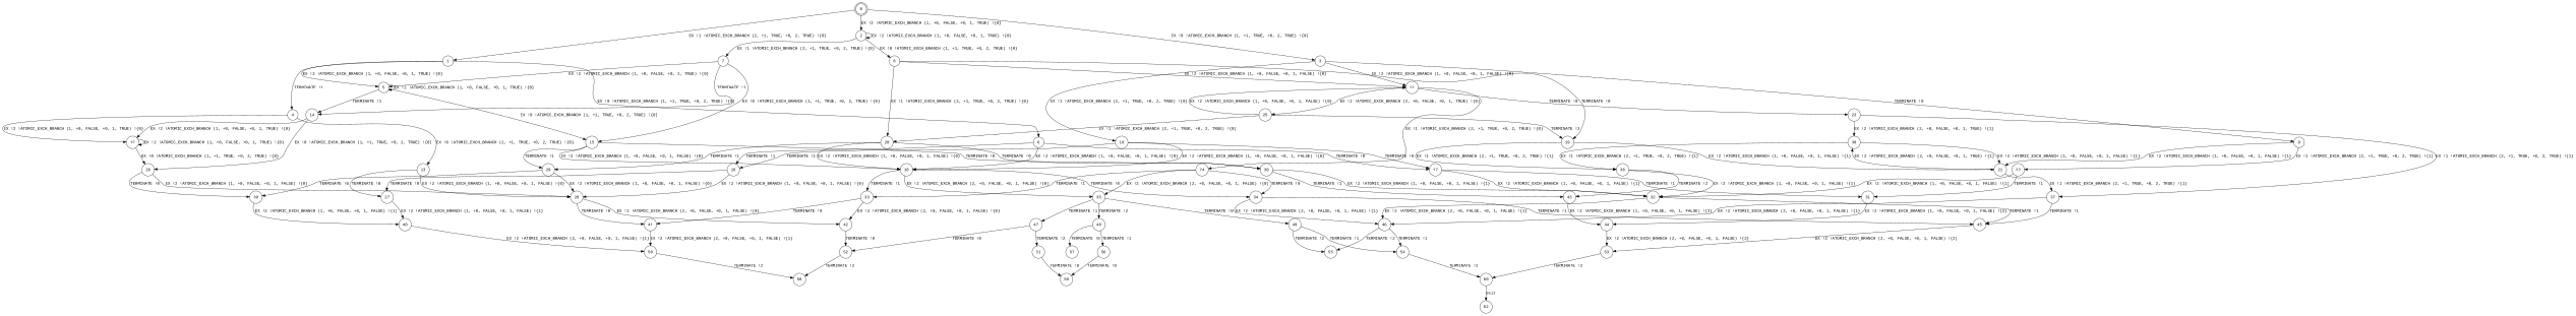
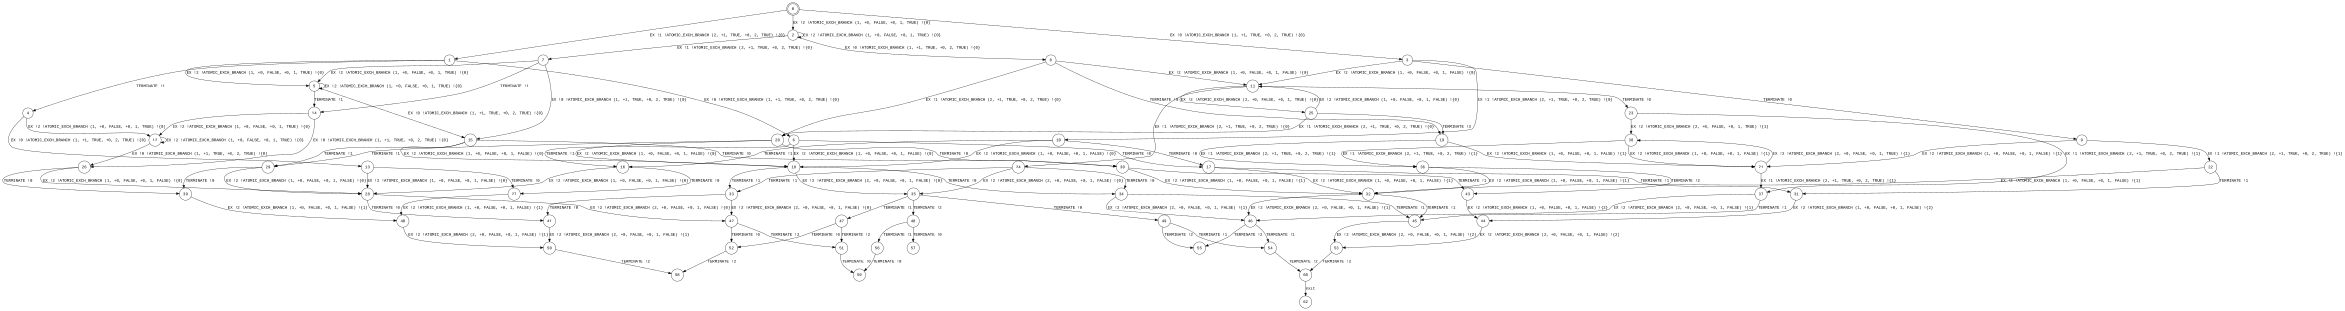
  digraph {
    fontname="Liberation Mono"
    node [fontname="Liberation Mono" shape=circle]
    edge [fontname="Liberation Mono"]
    0 [peripheries=2]
    1
    2
    3
    4
    5
    6
    7
    8
    9
    10
    11
    12
    13
    14
    15
    16
    17
    18
    19
    20
    21
    22
    23
    24
    25
    26
    27
    28
    29
    30
    31
    32
    33
    34
    35
    36
    37
    38
    39
    40
    41
    42
    43
    44
    45
    46
    47
    48
    49
    50
    51
    52
    53
    54
    55
    56
    57
    58
    59
    60
    62
    0 -> 1 [label="EX !1 !ATOMIC_EXCH_BRANCH (2, +1, TRUE, +0, 2, TRUE) !{0}"]
    0 -> 2 [label="EX !2 !ATOMIC_EXCH_BRANCH (1, +0, FALSE, +0, 1, TRUE) !{0}"]
    0 -> 3 [label="EX !0 !ATOMIC_EXCH_BRANCH (1, +1, TRUE, +0, 2, TRUE) !{0}"]
    1 -> 4 [label="TERMINATE !1"]
    1 -> 5 [label="EX !2 !ATOMIC_EXCH_BRANCH (1, +0, FALSE, +0, 1, TRUE) !{0}"]
    1 -> 6 [label="EX !0 !ATOMIC_EXCH_BRANCH (1, +1, TRUE, +0, 2, TRUE) !{0}"]
    2 -> 2 [label="EX !2 !ATOMIC_EXCH_BRANCH (1, +0, FALSE, +0, 1, TRUE) !{0}"]
    2 -> 7 [label="EX !1 !ATOMIC_EXCH_BRANCH (2, +1, TRUE, +0, 2, TRUE) !{0}"]
    2 -> 8 [label="EX !0 !ATOMIC_EXCH_BRANCH (1, +1, TRUE, +0, 2, TRUE) !{0}"]
    3 -> 9 [label="TERMINATE !0"]
    3 -> 10 [label="EX !1 !ATOMIC_EXCH_BRANCH (2, +1, TRUE, +0, 2, TRUE) !{0}"]
    3 -> 11 [label="EX !2 !ATOMIC_EXCH_BRANCH (1, +0, FALSE, +0, 1, FALSE) !{0}"]
    4 -> 12 [label="EX !2 !ATOMIC_EXCH_BRANCH (1, +0, FALSE, +0, 1, TRUE) !{0}"]
    4 -> 13 [label="EX !0 !ATOMIC_EXCH_BRANCH (1, +1, TRUE, +0, 2, TRUE) !{0}"]
    5 -> 5 [label="EX !2 !ATOMIC_EXCH_BRANCH (1, +0, FALSE, +0, 1, TRUE) !{0}"]
    5 -> 14 [label="TERMINATE !1"]
    5 -> 15 [label="EX !0 !ATOMIC_EXCH_BRANCH (1, +1, TRUE, +0, 2, TRUE) !{0}"]
    6 -> 16 [label="TERMINATE !1"]
    6 -> 17 [label="TERMINATE !0"]
    6 -> 18 [label="EX !2 !ATOMIC_EXCH_BRANCH (1, +0, FALSE, +0, 1, FALSE) !{0}"]
    7 -> 5 [label="EX !2 !ATOMIC_EXCH_BRANCH (1, +0, FALSE, +0, 1, TRUE) !{0}"]
    7 -> 14 [label="TERMINATE !1"]
    7 -> 15 [label="EX !0 !ATOMIC_EXCH_BRANCH (1, +1, TRUE, +0, 2, TRUE) !{0}"]
    8 -> 11 [label="EX !2 !ATOMIC_EXCH_BRANCH (1, +0, FALSE, +0, 1, FALSE) !{0}"]
    8 -> 19 [label="TERMINATE !0"]
    8 -> 20 [label="EX !1 !ATOMIC_EXCH_BRANCH (2, +1, TRUE, +0, 2, TRUE) !{0}"]
    9 -> 21 [label="EX !2 !ATOMIC_EXCH_BRANCH (1, +0, FALSE, +0, 1, FALSE) !{1}"]
    9 -> 22 [label="EX !1 !ATOMIC_EXCH_BRANCH (2, +1, TRUE, +0, 2, TRUE) !{1}"]
    10 -> 16 [label="TERMINATE !1"]
    10 -> 17 [label="TERMINATE !0"]
    10 -> 18 [label="EX !2 !ATOMIC_EXCH_BRANCH (1, +0, FALSE, +0, 1, FALSE) !{0}"]
    11 -> 23 [label="TERMINATE !0"]
    11 -> 24 [label="EX !1 !ATOMIC_EXCH_BRANCH (2, +1, TRUE, +0, 2, TRUE) !{0}"]
    11 -> 25 [label="EX !2 !ATOMIC_EXCH_BRANCH (2, +0, FALSE, +0, 1, TRUE) !{0}"]
    12 -> 12 [label="EX !2 !ATOMIC_EXCH_BRANCH (1, +0, FALSE, +0, 1, TRUE) !{0}"]
    12 -> 26 [label="EX !0 !ATOMIC_EXCH_BRANCH (1, +1, TRUE, +0, 2, TRUE) !{0}"]
    13 -> 27 [label="TERMINATE !0"]
    13 -> 28 [label="EX !2 !ATOMIC_EXCH_BRANCH (1, +0, FALSE, +0, 1, FALSE) !{0}"]
    14 -> 12 [label="EX !2 !ATOMIC_EXCH_BRANCH (1, +0, FALSE, +0, 1, TRUE) !{0}"]
    14 -> 26 [label="EX !0 !ATOMIC_EXCH_BRANCH (1, +1, TRUE, +0, 2, TRUE) !{0}"]
    15 -> 18 [label="EX !2 !ATOMIC_EXCH_BRANCH (1, +0, FALSE, +0, 1, FALSE) !{0}"]
    15 -> 29 [label="TERMINATE !1"]
    15 -> 30 [label="TERMINATE !0"]
    16 -> 27 [label="TERMINATE !0"]
    16 -> 28 [label="EX !2 !ATOMIC_EXCH_BRANCH (1, +0, FALSE, +0, 1, FALSE) !{0}"]
    17 -> 31 [label="TERMINATE !1"]
    17 -> 32 [label="EX !2 !ATOMIC_EXCH_BRANCH (1, +0, FALSE, +0, 1, FALSE) !{1}"]
    18 -> 33 [label="TERMINATE !1"]
    18 -> 34 [label="TERMINATE !0"]
    18 -> 35 [label="EX !2 !ATOMIC_EXCH_BRANCH (2, +0, FALSE, +0, 1, FALSE) !{0}"]
    19 -> 21 [label="EX !2 !ATOMIC_EXCH_BRANCH (1, +0, FALSE, +0, 1, FALSE) !{1}"]
    19 -> 36 [label="EX !1 !ATOMIC_EXCH_BRANCH (2, +1, TRUE, +0, 2, TRUE) !{1}"]
    20 -> 18 [label="EX !2 !ATOMIC_EXCH_BRANCH (1, +0, FALSE, +0, 1, FALSE) !{0}"]
    20 -> 29 [label="TERMINATE !1"]
    20 -> 30 [label="TERMINATE !0"]
    21 -> 37 [label="EX !1 !ATOMIC_EXCH_BRANCH (2, +1, TRUE, +0, 2, TRUE) !{1}"]
    21 -> 38 [label="EX !2 !ATOMIC_EXCH_BRANCH (2, +0, FALSE, +0, 1, TRUE) !{1}"]
    22 -> 31 [label="TERMINATE !1"]
    22 -> 32 [label="EX !2 !ATOMIC_EXCH_BRANCH (1, +0, FALSE, +0, 1, FALSE) !{1}"]
    23 -> 37 [label="EX !1 !ATOMIC_EXCH_BRANCH (2, +1, TRUE, +0, 2, TRUE) !{1}"]
    23 -> 38 [label="EX !2 !ATOMIC_EXCH_BRANCH (2, +0, FALSE, +0, 1, TRUE) !{1}"]
    24 -> 33 [label="TERMINATE !1"]
    24 -> 34 [label="TERMINATE !0"]
    24 -> 35 [label="EX !2 !ATOMIC_EXCH_BRANCH (2, +0, FALSE, +0, 1, FALSE) !{0}"]
    25 -> 11 [label="EX !2 !ATOMIC_EXCH_BRANCH (1, +0, FALSE, +0, 1, FALSE) !{0}"]
    25 -> 19 [label="TERMINATE !3"]
    25 -> 20 [label="EX !1 !ATOMIC_EXCH_BRANCH (2, +1, TRUE, +0, 2, TRUE) !{0}"]
    26 -> 28 [label="EX !2 !ATOMIC_EXCH_BRANCH (1, +0, FALSE, +0, 1, FALSE) !{0}"]
    26 -> 39 [label="TERMINATE !0"]
    27 -> 40 [label="EX !2 !ATOMIC_EXCH_BRANCH (1, +0, FALSE, +0, 1, FALSE) !{1}"]
    28 -> 41 [label="TERMINATE !0"]
    28 -> 42 [label="EX !2 !ATOMIC_EXCH_BRANCH (2, +0, FALSE, +0, 1, FALSE) !{0}"]
    29 -> 28 [label="EX !2 !ATOMIC_EXCH_BRANCH (1, +0, FALSE, +0, 1, FALSE) !{0}"]
    29 -> 39 [label="TERMINATE !0"]
    30 -> 32 [label="EX !2 !ATOMIC_EXCH_BRANCH (1, +0, FALSE, +0, 1, FALSE) !{1}"]
    30 -> 43 [label="TERMINATE !1"]
    31 -> 44 [label="EX !2 !ATOMIC_EXCH_BRANCH (1, +0, FALSE, +0, 1, FALSE) !{2}"]
    32 -> 45 [label="TERMINATE !1"]
    32 -> 46 [label="EX !2 !ATOMIC_EXCH_BRANCH (2, +0, FALSE, +0, 1, FALSE) !{1}"]
    33 -> 41 [label="TERMINATE !0"]
    33 -> 42 [label="EX !2 !ATOMIC_EXCH_BRANCH (2, +0, FALSE, +0, 1, FALSE) !{0}"]
    34 -> 45 [label="TERMINATE !1"]
    34 -> 46 [label="EX !2 !ATOMIC_EXCH_BRANCH (2, +0, FALSE, +0, 1, FALSE) !{1}"]
    35 -> 47 [label="TERMINATE !1"]
    35 -> 48 [label="TERMINATE !2"]
    35 -> 49 [label="TERMINATE !0"]
    36 -> 32 [label="EX !2 !ATOMIC_EXCH_BRANCH (1, +0, FALSE, +0, 1, FALSE) !{1}"]
    36 -> 43 [label="TERMINATE !2"]
    37 -> 45 [label="TERMINATE !1"]
    37 -> 46 [label="EX !2 !ATOMIC_EXCH_BRANCH (2, +0, FALSE, +0, 1, FALSE) !{1}"]
    38 -> 21 [label="EX !2 !ATOMIC_EXCH_BRANCH (1, +0, FALSE, +0, 1, FALSE) !{1}"]
    38 -> 36 [label="EX !1 !ATOMIC_EXCH_BRANCH (2, +1, TRUE, +0, 2, TRUE) !{1}"]
    39 -> 40 [label="EX !2 !ATOMIC_EXCH_BRANCH (1, +0, FALSE, +0, 1, FALSE) !{1}"]
    40 -> 50 [label="EX !2 !ATOMIC_EXCH_BRANCH (2, +0, FALSE, +0, 1, FALSE) !{1}"]
    41 -> 50 [label="EX !2 !ATOMIC_EXCH_BRANCH (2, +0, FALSE, +0, 1, FALSE) !{1}"]
+   42 -> 51 [label="TERMINATE !2"]
    42 -> 52 [label="TERMINATE !0"]
    43 -> 44 [label="EX !2 !ATOMIC_EXCH_BRANCH (1, +0, FALSE, +0, 1, FALSE) !{2}"]
    44 -> 53 [label="EX !2 !ATOMIC_EXCH_BRANCH (2, +0, FALSE, +0, 1, FALSE) !{2}"]
    45 -> 53 [label="EX !2 !ATOMIC_EXCH_BRANCH (2, +0, FALSE, +0, 1, FALSE) !{2}"]
    46 -> 54 [label="TERMINATE !1"]
    46 -> 55 [label="TERMINATE !2"]
    47 -> 51 [label="TERMINATE !2"]
    47 -> 52 [label="TERMINATE !0"]
    48 -> 56 [label="TERMINATE !1"]
    48 -> 57 [label="TERMINATE !0"]
    49 -> 54 [label="TERMINATE !1"]
    49 -> 55 [label="TERMINATE !2"]
    50 -> 58 [label="TERMINATE !2"]
    51 -> 59 [label="TERMINATE !0"]
    52 -> 58 [label="TERMINATE !2"]
    53 -> 60 [label="TERMINATE !2"]
    54 -> 60 [label="TERMINATE !2"]
    56 -> 59 [label="TERMINATE !0"]
    60 -> 62 [label=exit]
  }
